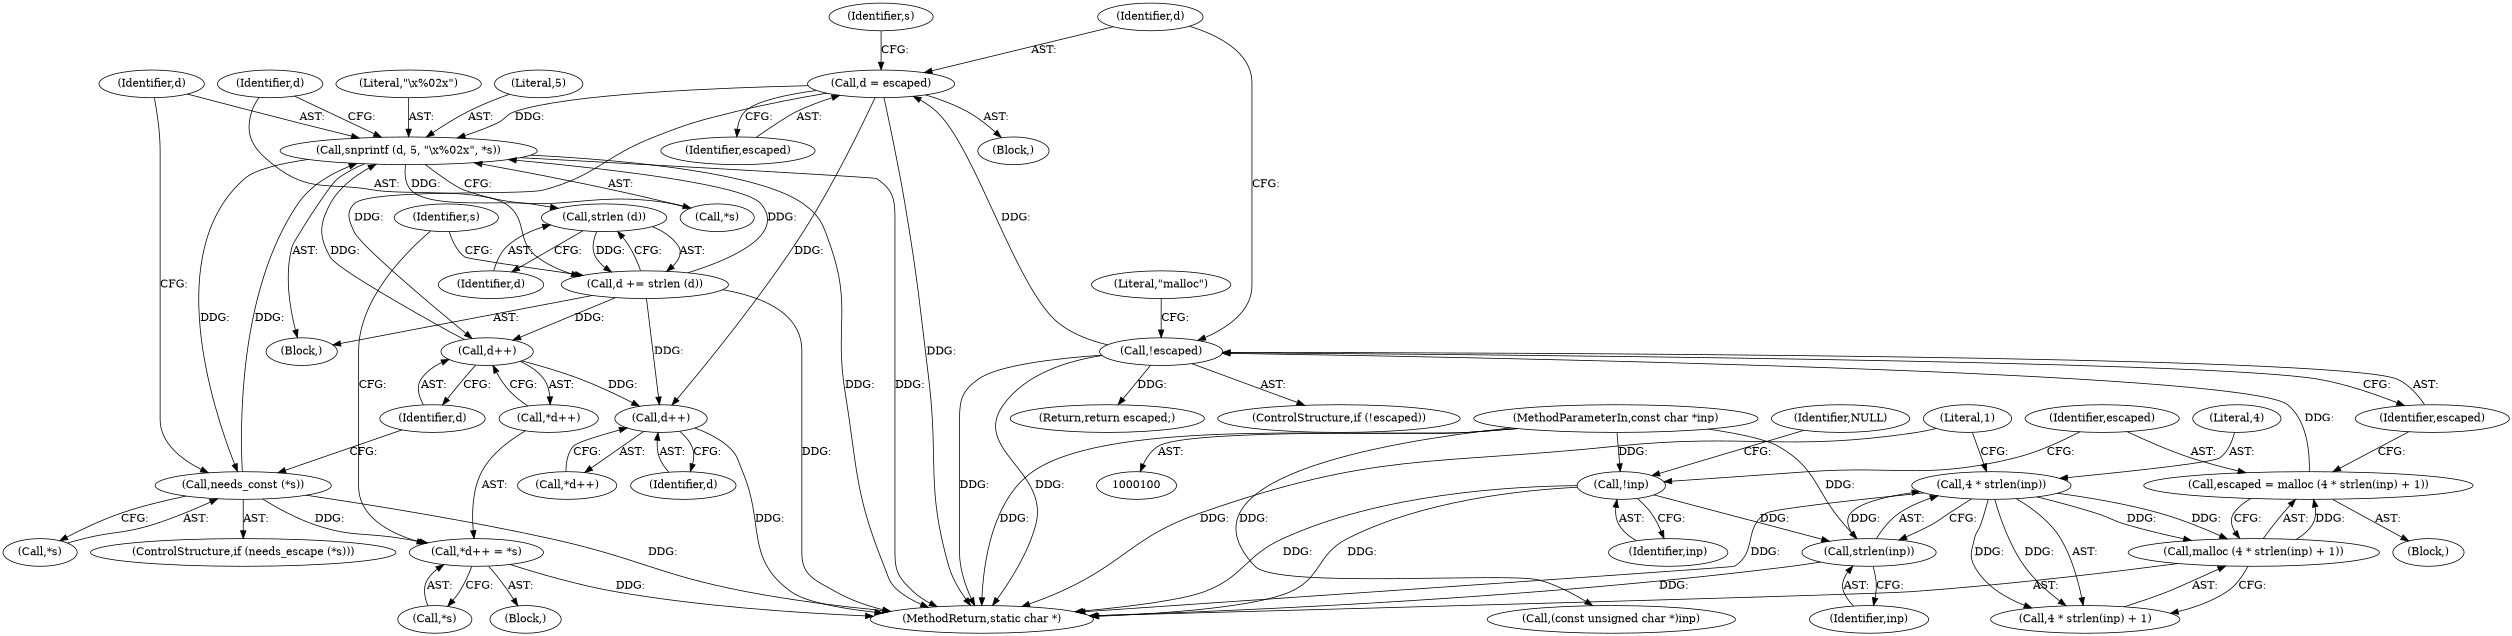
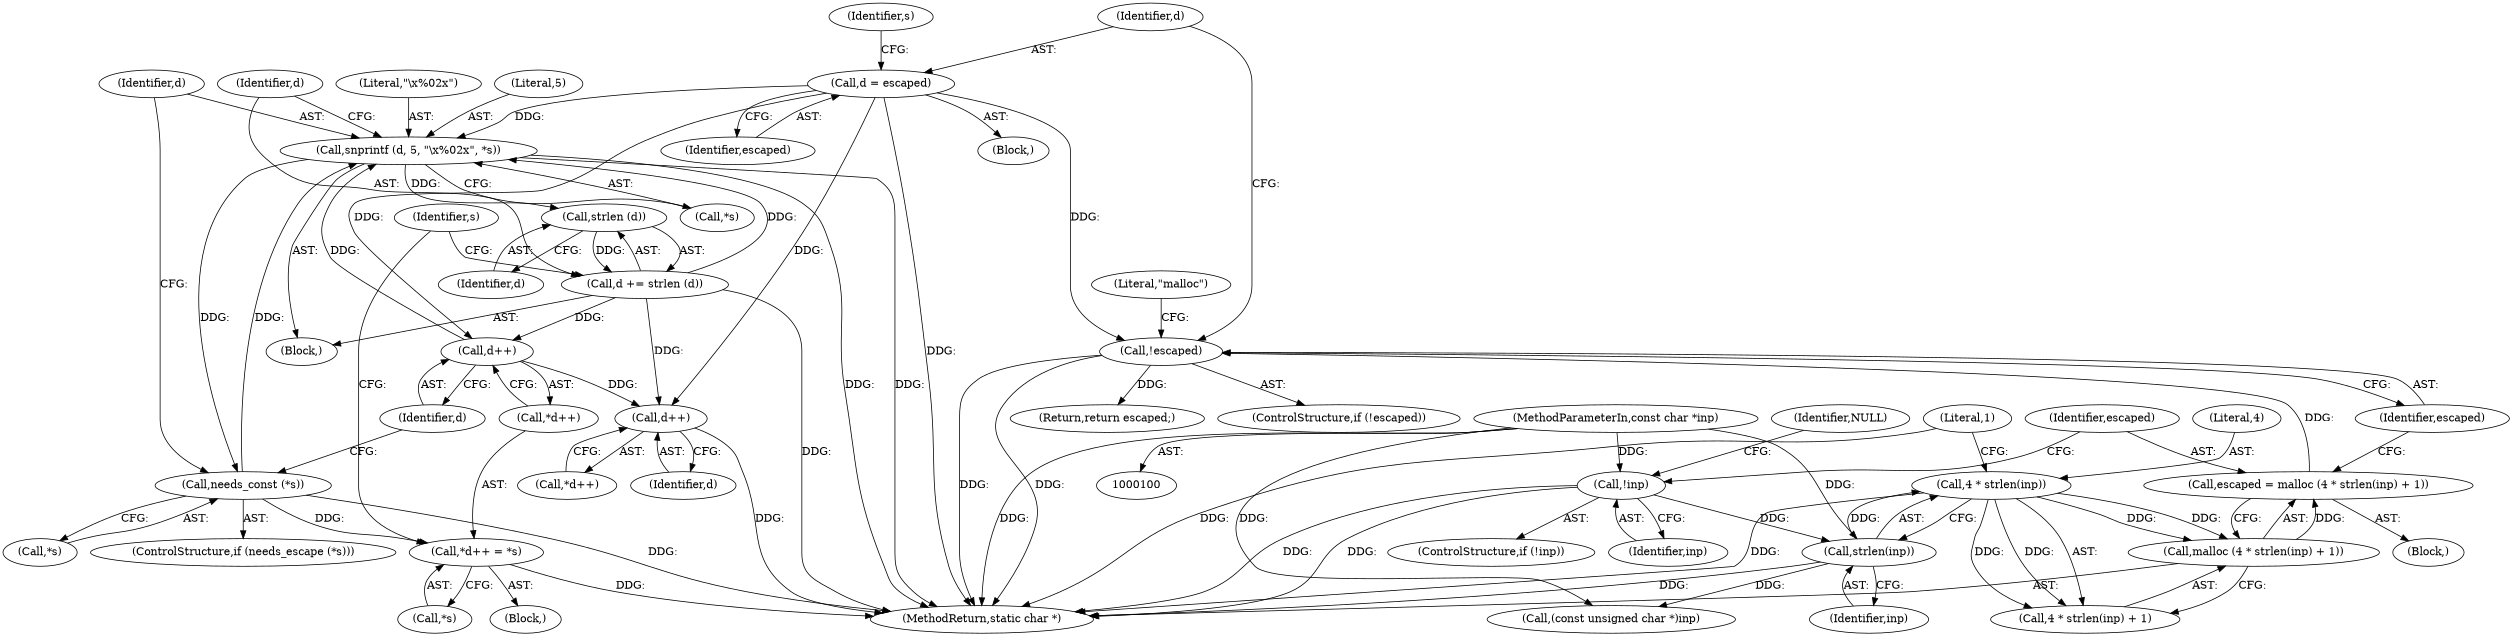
  digraph {
    n1 [label="(Call,snprintf (d, 5, \"\\x%02x\", *s))"]
    n2 [label="(Call,strlen (d))"]
    n3 [label="(Call,needs_const (*s))"]
    n4 [label="(MethodReturn,static char *)"]
    n5 [label="(Block,)"]
    n6 [label="(Call,*s)"]
    n7 [label="(Call,d += strlen (d))"]
    n8 [label="(Identifier,d)"]
    n9 [label="(Call,*d++ = *s)"]
    n10 [label="(ControlStructure,if (needs_escape (*s)))"]
    n11 [label="(Call,*s)"]
    n12 [label="(Call,d++)"]
    n13 [label="(Call,d++)"]
    n14 [label="(Identifier,d)"]
    n15 [label="(Call,*d++)"]
    n16 [label="(Identifier,d)"]
    n17 [label="(Call,*d++)"]
    n18 [label="(Call,d = escaped)"]
    n19 [label="(Block,)"]
    n20 [label="(Identifier,escaped)"]
    n21 [label="(Call,!escaped)"]
    n22 [label="(Identifier,escaped)"]
    n23 [label="(Return,return escaped;)"]
    n24 [label="(ControlStructure,if (!escaped))"]
    n25 [label="(Call,escaped = malloc (4 * strlen(inp) + 1))"]
    n26 [label="(Call,malloc (4 * strlen(inp) + 1))"]
    n27 [label="(Block,)"]
    n28 [label="(Call,4 * strlen(inp) + 1)"]
    n29 [label="(Call,4 * strlen(inp))"]
    n30 [label="(Call,strlen(inp))"]
    n31 [label="(Call,(const unsigned char *)inp)"]
    n32 [label="(Identifier,inp)"]
    n33 [label="(Call,!inp)"]
    n34 [label="(Identifier,inp)"]
+   n35 [label="(ControlStructure,if (!inp))"]
    n36 [label="(MethodParameterIn,const char *inp)"]
    1000100
    n38 [label="(Call,*s)"]
    n39 [label="(Block,)"]
    n40 [label="(Identifier,s)"]
    n41 [label="(Identifier,NULL)"]
    n42 [label="(Literal,4)"]
    n43 [label="(Literal,5)"]
    n44 [label="(Literal,1)"]
    n45 [label="(Identifier,escaped)"]
    n46 [label="(Identifier,s)"]
    n47 [label="(Identifier,d)"]
    n48 [label="(Identifier,d)"]
    n49 [label="(Literal,\"\\x%02x\")"]
    n50 [label="(Literal,\"malloc\")"]
    n51 [label="(Identifier,d)"]
    n1 -> n2 [label="DDG: "]
    n1 -> n3 [label="DDG: "]
    n1 -> n4 [label="DDG: "]
    n1 -> n4 [label="DDG: "]
    n1 -> n5 [label="AST: "]
    n1 -> n6 [label="CFG: "]
    n2 -> n7 [label="AST: "]
    n2 -> n7 [label="DDG: "]
    n2 -> n8 [label="CFG: "]
    n3 -> n1 [label="DDG: "]
    n3 -> n4 [label="DDG: "]
    n3 -> n9 [label="DDG: "]
    n3 -> n10 [label="AST: "]
    n3 -> n11 [label="CFG: "]
    n6 -> n1 [label="AST: "]
    n7 -> n1 [label="DDG: "]
-   n7 -> n2 [label="CFG: "]
+   n7 -> n2 [label="AST: "]
    n7 -> n4 [label="DDG: "]
    n7 -> n5 [label="AST: "]
    n7 -> n12 [label="DDG: "]
    n7 -> n13 [label="DDG: "]
    n8 -> n2 [label="AST: "]
    n9 -> n4 [label="DDG: "]
    n9 -> n38 [label="CFG: "]
    n9 -> n39 [label="AST: "]
    n11 -> n3 [label="AST: "]
    n12 -> n1 [label="DDG: "]
    n12 -> n13 [label="DDG: "]
    n12 -> n14 [label="CFG: "]
    n12 -> n15 [label="AST: "]
    n13 -> n4 [label="DDG: "]
    n13 -> n16 [label="CFG: "]
    n13 -> n17 [label="AST: "]
    n14 -> n3 [label="CFG: "]
    n14 -> n12 [label="AST: "]
    n15 -> n9 [label="AST: "]
    n15 -> n12 [label="CFG: "]
    n16 -> n13 [label="AST: "]
    n17 -> n13 [label="CFG: "]
    n18 -> n1 [label="DDG: "]
    n18 -> n4 [label="DDG: "]
    n18 -> n12 [label="DDG: "]
    n18 -> n13 [label="DDG: "]
    n18 -> n19 [label="AST: "]
    n18 -> n20 [label="CFG: "]
    n20 -> n18 [label="AST: "]
    n21 -> n4 [label="DDG: "]
    n21 -> n4 [label="DDG: "]
-   n21 -> n18 [label="DDG: "]
+   n18 -> n21 [label="DDG: "]
    n21 -> n22 [label="CFG: "]
    n21 -> n23 [label="DDG: "]
    n21 -> n24 [label="AST: "]
    n22 -> n21 [label="AST: "]
    n22 -> n25 [label="CFG: "]
    n25 -> n21 [label="DDG: "]
    n25 -> n26 [label="CFG: "]
    n25 -> n27 [label="AST: "]
    n26 -> n4 [label="AST: "]
    n26 -> n25 [label="AST: "]
    n26 -> n25 [label="DDG: "]
    n26 -> n28 [label="CFG: "]
    n28 -> n26 [label="AST: "]
    n29 -> n4 [label="DDG: "]
    n29 -> n26 [label="DDG: "]
    n29 -> n26 [label="DDG: "]
    n29 -> n28 [label="AST: "]
    n29 -> n28 [label="DDG: "]
    n29 -> n28 [label="DDG: "]
    n29 -> n30 [label="CFG: "]
    n30 -> n4 [label="DDG: "]
    n30 -> n29 [label="AST: "]
    n30 -> n29 [label="DDG: "]
+   n30 -> n31 [label="DDG: "]
    n30 -> n32 [label="CFG: "]
    n32 -> n30 [label="AST: "]
    n33 -> n4 [label="DDG: "]
    n33 -> n4 [label="DDG: "]
    n33 -> n30 [label="DDG: "]
    n33 -> n34 [label="CFG: "]
+   n33 -> n35 [label="AST: "]
    n34 -> n33 [label="AST: "]
    n36 -> n4 [label="DDG: "]
    n36 -> n30 [label="DDG: "]
    n36 -> n31 [label="DDG: "]
    n36 -> n33 [label="DDG: "]
    n36 -> 1000100 [label="AST: "]
    n38 -> n9 [label="AST: "]
    n40 -> n7 [label="CFG: "]
    n40 -> n9 [label="CFG: "]
    n41 -> n33 [label="CFG: "]
    n42 -> n29 [label="AST: "]
    n43 -> n1 [label="AST: "]
    n44 -> n4 [label="DDG: "]
    n44 -> n29 [label="CFG: "]
    n45 -> n25 [label="AST: "]
    n45 -> n33 [label="CFG: "]
    n46 -> n18 [label="CFG: "]
    n47 -> n1 [label="CFG: "]
    n47 -> n7 [label="AST: "]
    n48 -> n1 [label="AST: "]
    n48 -> n3 [label="CFG: "]
    n49 -> n1 [label="AST: "]
    n50 -> n21 [label="CFG: "]
    n51 -> n18 [label="AST: "]
    n51 -> n21 [label="CFG: "]
  }
